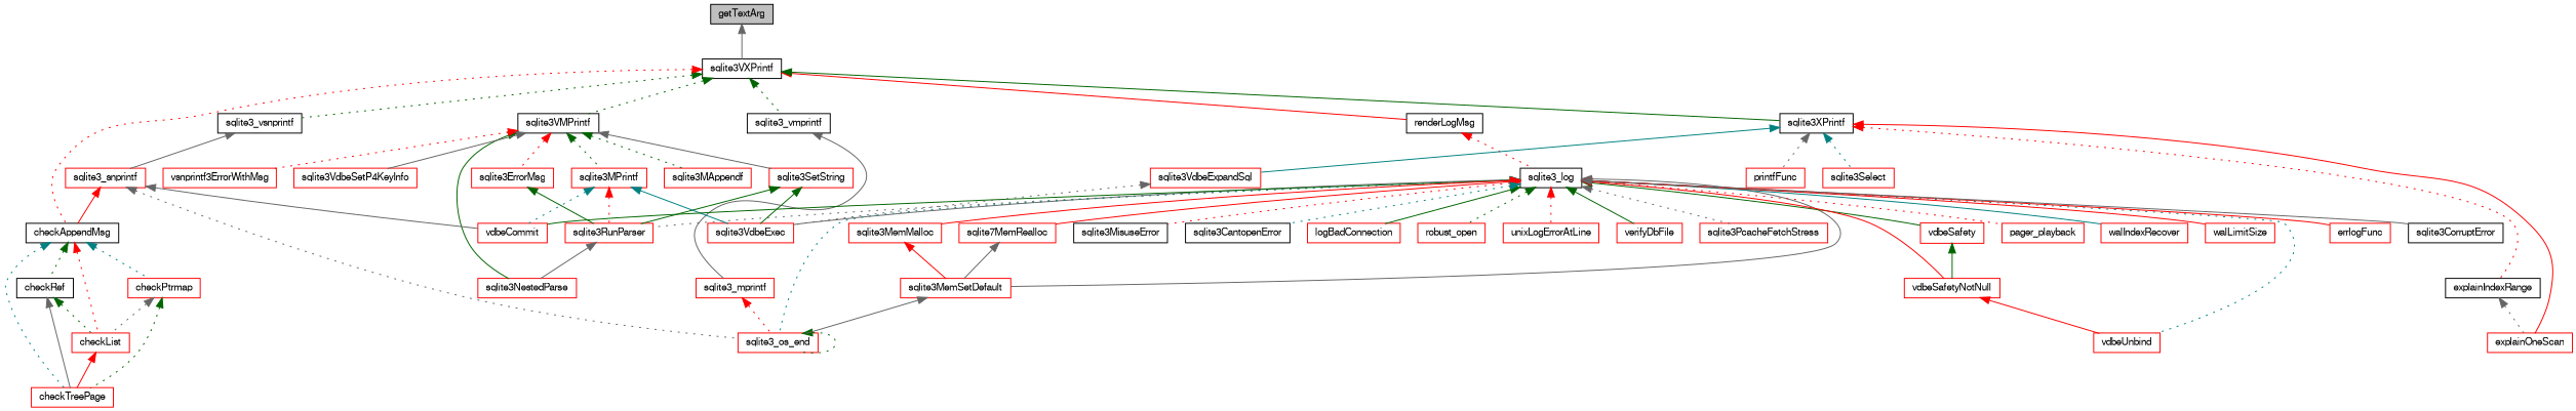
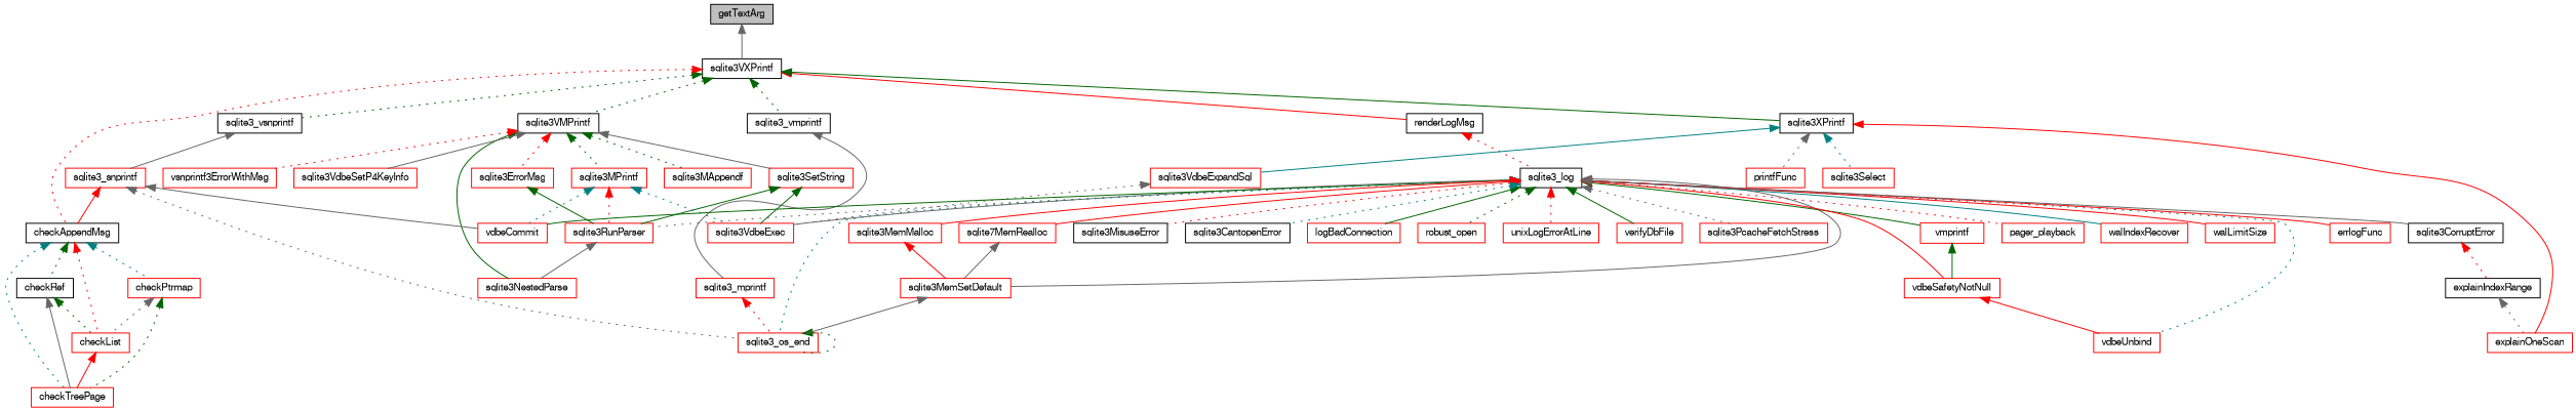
  digraph {
    rankdir=TB
    node [color=red fillcolor=white fontname=FreeSans fontsize=10 shape=record style=filled]
    edge [color=red dir=back fontname=FreeSans fontsize=10 labelfontname=FreeSans labelfontsize=10 style=solid]
    n1 [color=black fillcolor=grey75 fontcolor=black height=0.2 label=getTextArg width=0.4]
    n2 [color=black height=0.2 label=sqlite3VXPrintf width=0.4]
    n3 [color=black height=0.2 label=sqlite3VMPrintf width=0.4]
    n4 [color=black height=0.2 label=sqlite3_vmprintf width=0.4]
    n5 [color=black height=0.2 label=sqlite3_vsnprintf width=0.4]
    n6 [color=black height=0.2 label=checkAppendMsg width=0.4]
    n7 [color=black height=0.2 label=renderLogMsg width=0.4]
    n8 [color=black height=0.2 label=sqlite3XPrintf width=0.4]
    n9 [height=0.2 label=sqlite3SetString width=0.4]
    n10 [height=0.2 label=sqlite3NestedParse width=0.4]
    n11 [height=0.2 label=sqlite3MPrintf width=0.4]
    n12 [height=0.2 label=sqlite3MAppendf width=0.4]
    n13 [height=0.2 label=vsnprintf3ErrorWithMsg width=0.4]
    n14 [height=0.2 label=sqlite3ErrorMsg width=0.4]
    n15 [height=0.2 label=sqlite3VdbeSetP4KeyInfo width=0.4]
    n16 [height=0.2 label=sqlite3_mprintf width=0.4]
    n17 [height=0.2 label=sqlite3_snprintf width=0.4]
    n18 [color=black height=0.2 label=checkRef width=0.4]
    n19 [height=0.2 label=checkList width=0.4]
    n20 [height=0.2 label=checkTreePage width=0.4]
    n21 [height=0.2 label=checkPtrmap width=0.4]
    n22 [color=black height=0.2 label=sqlite3_log width=0.4]
    n23 [height=0.2 label=sqlite3VdbeExec width=0.4]
    n24 [height=0.2 label=sqlite3RunParser width=0.4]
    n25 [height=0.2 label=vdbeCommit width=0.4]
    n26 [height=0.2 label=sqlite3_os_end width=0.4]
    n27 [height=0.2 label=sqlite3MemMalloc width=0.4]
    n28 [height=0.2 label=sqlite3MemSetDefault width=0.4]
    n29 [height=0.2 label=sqlite7MemRealloc width=0.4]
    n30 [height=0.2 label=logBadConnection width=0.4]
    n31 [height=0.2 label=robust_open width=0.4]
    n32 [height=0.2 label=unixLogErrorAtLine width=0.4]
    n33 [height=0.2 label=verifyDbFile width=0.4]
    n34 [height=0.2 label=sqlite3PcacheFetchStress width=0.4]
    n35 [height=0.2 label=pager_playback width=0.4]
    n36 [height=0.2 label=walIndexRecover width=0.4]
    n37 [height=0.2 label=walLimitSize width=0.4]
-   n38 [height=0.2 label=vdbeSafety width=0.4]
+   n38 [height=0.2 label=vmprintf width=0.4]
    n39 [height=0.2 label=vdbeSafetyNotNull width=0.4]
    n40 [height=0.2 label=vdbeUnbind width=0.4]
    n41 [height=0.2 label=errlogFunc width=0.4]
    n42 [color=black height=0.2 label=sqlite3CorruptError width=0.4]
    n43 [color=black height=0.2 label=sqlite3MisuseError width=0.4]
    n44 [color=black height=0.2 label=sqlite3CantopenError width=0.4]
    n45 [height=0.2 label=sqlite3VdbeExpandSql width=0.4]
    n46 [height=0.2 label=printfFunc width=0.4]
    n47 [height=0.2 label=sqlite3Select width=0.4]
    n48 [color=black height=0.2 label=explainIndexRange width=0.4]
    n49 [height=0.2 label=explainOneScan width=0.4]
    n1 -> n2 [color=gray40]
    n2 -> n3 [color=darkgreen style=dotted]
    n2 -> n4 [color=darkgreen style=dotted]
    n2 -> n5 [color=darkgreen style=dotted]
    n2 -> n6 [style=dotted]
    n2 -> n7
    n2 -> n8 [color=darkgreen]
    n3 -> n9 [color=gray40]
    n3 -> n10 [color=darkgreen]
    n3 -> n11 [color=darkgreen style=dotted]
    n3 -> n12 [color=darkgreen style=dotted]
    n3 -> n13 [style=dotted]
    n3 -> n14 [style=dotted]
    n3 -> n15 [color=gray40]
    n4 -> n16 [color=gray40]
    n5 -> n17 [color=gray40]
    n6 -> n18 [color=darkgreen style=dotted]
    n6 -> n19 [style=dotted]
    n6 -> n20 [color=teal style=dotted]
    n6 -> n21 [color=teal style=dotted]
    n7 -> n22 [style=dotted]
    n8 -> n45 [color=teal]
    n8 -> n46 [color=gray40 style=dotted]
    n8 -> n47 [color=teal style=dotted]
-   n8 -> n48 [style=dotted]
+   n42 -> n48 [style=dotted]
    n8 -> n49
    n9 -> n23 [color=darkgreen]
    n9 -> n24 [color=darkgreen]
-   n11 -> n23 [color=teal]
+   n11 -> n23 [color=teal style=dotted]
    n11 -> n24 [style=dotted]
    n11 -> n25 [color=teal style=dotted]
    n14 -> n24 [color=darkgreen]
    n16 -> n26 [style=dotted]
    n17 -> n6
    n17 -> n25 [color=gray40]
    n17 -> n26 [color=gray40 style=dotted]
    n18 -> n19 [color=darkgreen style=dotted]
    n18 -> n20 [color=gray40]
    n19 -> n20
    n21 -> n19 [color=gray40 style=dotted]
    n21 -> n20 [color=darkgreen style=dotted]
    n22 -> n23 [color=gray40]
    n22 -> n24 [color=gray40 style=dotted]
    n22 -> n25 [color=darkgreen]
    n22 -> n26 [color=teal style=dotted]
    n22 -> n27
    n22 -> n28 [color=gray40]
    n22 -> n29
    n22 -> n30 [color=darkgreen]
    n22 -> n31 [color=darkgreen style=dotted]
    n22 -> n32 [style=dotted]
    n22 -> n33 [color=darkgreen]
    n22 -> n34 [color=gray40 style=dotted]
    n22 -> n35 [style=dotted]
    n22 -> n36 [color=teal]
    n22 -> n37
    n22 -> n38 [color=darkgreen]
    n22 -> n39
    n22 -> n40 [color=teal style=dotted]
    n22 -> n41
    n22 -> n42 [color=gray40]
    n22 -> n43 [style=dotted]
    n22 -> n44 [color=teal style=dotted]
    n24 -> n10 [color=gray40]
    n26 -> n26 [color=darkgreen style=dotted]
    n27 -> n28
    n28 -> n26 [color=gray40]
    n29 -> n28 [color=gray40]
    n38 -> n39 [color=darkgreen]
    n39 -> n40
    n45 -> n23 [color=gray40 style=dotted]
    n48 -> n49 [color=gray40 style=dotted]
  }
